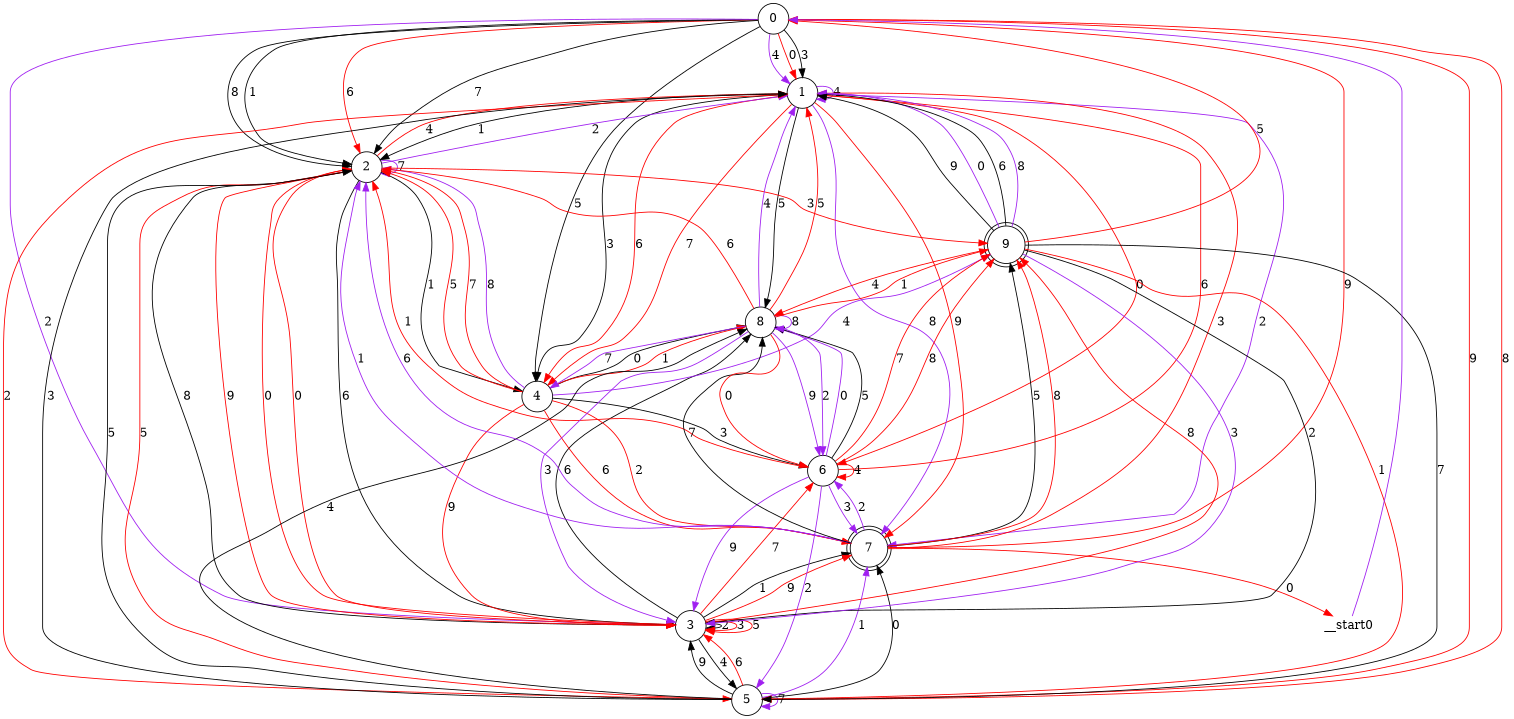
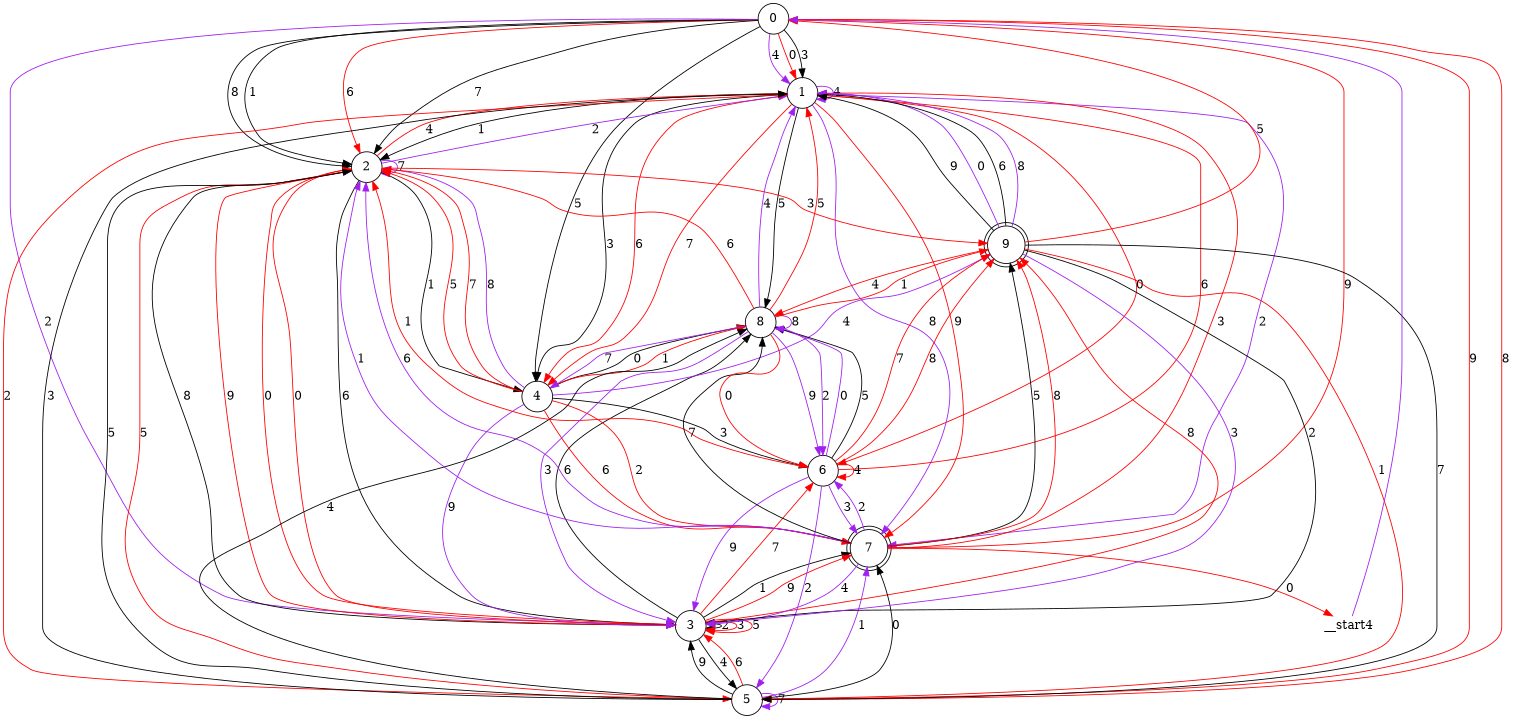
  digraph {
    node [shape=circle]
    edge [color=red]
    n1 [label=0]
    n2 [label=1]
    n3 [label=2]
    n4 [label=3]
    n5 [label=4]
    n6 [label=5]
    n7 [label=6]
    n8 [label=7 shape=doublecircle]
    n9 [label=8]
    n10 [label=9 shape=doublecircle]
-   __start0 [height=0 shape=none width=0]
+   __start0 [height=0 shape=none width=0 label=__start4]
    n1 -> n2 [label=0]
    n1 -> n2 [color=black label=3]
    n1 -> n2 [color=purple label=4]
    n1 -> n3 [color=black label=1]
    n1 -> n3 [label=6]
    n1 -> n3 [color=black label=7]
    n1 -> n3 [color=black label=8]
    n1 -> n4 [color=purple label=2]
    n1 -> n5 [color=black label=5]
    n1 -> n6 [label=9]
    n2 -> n2 [color=purple label=4]
    n2 -> n3 [color=black label=1]
    n2 -> n5 [color=black label=3]
    n2 -> n5 [label=6]
    n2 -> n5 [label=7]
    n2 -> n7 [label=0]
    n2 -> n8 [color=purple label=2]
    n2 -> n8 [color=purple label=8]
    n2 -> n8 [label=9]
    n2 -> n9 [color=black label=5]
    n3 -> n2 [color=purple label=2]
    n3 -> n2 [label=4]
    n3 -> n3 [color=purple label=7]
    n3 -> n4 [label=0]
    n3 -> n4 [color=black label=6]
    n3 -> n4 [color=black label=8]
    n3 -> n4 [label=9]
    n3 -> n5 [color=black label=1]
    n3 -> n6 [label=5]
    n3 -> n10 [label=3]
    n4 -> n3 [label=0]
    n4 -> n4 [color=black label=2]
    n4 -> n4 [label=3]
    n4 -> n4 [label=5]
    n4 -> n6 [color=black label=4]
    n4 -> n7 [label=7]
    n4 -> n8 [color=black label=1]
    n4 -> n8 [label=9]
    n4 -> n9 [color=black label=6]
    n4 -> n10 [label=8]
    n5 -> n3 [label=5]
    n5 -> n3 [label=7]
    n5 -> n3 [color=purple label=8]
-   n5 -> n4 [label=9]
+   n5 -> n4 [color=purple label=9]
    n5 -> n7 [color=black label=3]
    n5 -> n8 [label=2]
    n5 -> n8 [label=6]
    n5 -> n9 [color=black label=0]
    n5 -> n9 [label=1]
    n5 -> n10 [color=purple label=4]
    n6 -> n1 [label=8]
    n6 -> n2 [label=2]
    n6 -> n2 [color=black label=3]
    n6 -> n3 [color=black label=5]
    n6 -> n4 [label=6]
    n6 -> n4 [color=black label=9]
    n6 -> n6 [color=purple label=7]
    n6 -> n8 [color=black label=0]
    n6 -> n8 [color=purple label=1]
    n6 -> n9 [color=black label=4]
    n7 -> n2 [label=6]
    n7 -> n3 [label=1]
    n7 -> n4 [color=purple label=9]
    n7 -> n6 [color=purple label=2]
    n7 -> n7 [label=4]
    n7 -> n8 [color=purple label=3]
    n7 -> n9 [color=purple label=0]
    n7 -> n9 [color=black label=5]
    n7 -> n10 [label=7]
    n7 -> n10 [label=8]
    n8 -> n1 [label=9]
    n8 -> n2 [label=3]
    n8 -> n3 [color=purple label=1]
    n8 -> n3 [color=purple label=6]
+   n8 -> n4 [color=purple label=4]
    n8 -> n7 [color=purple label=2]
    n8 -> n9 [color=black label=7]
    n8 -> n10 [color=black label=5]
    n8 -> n10 [label=8]
    n8 -> __start0 [label=0]
    n9 -> n2 [color=purple label=4]
    n9 -> n2 [label=5]
    n9 -> n3 [label=6]
    n9 -> n4 [color=purple label=3]
    n9 -> n5 [color=purple label=7]
    n9 -> n7 [label=0]
    n9 -> n7 [color=purple label=2]
    n9 -> n7 [color=purple label=9]
    n9 -> n9 [color=purple label=8]
    n9 -> n10 [label=1]
    n10 -> n1 [label=5]
    n10 -> n2 [color=purple label=0]
    n10 -> n2 [color=black label=6]
    n10 -> n2 [color=purple label=8]
    n10 -> n2 [color=black label=9]
    n10 -> n4 [color=black label=2]
    n10 -> n4 [color=purple label=3]
    n10 -> n6 [label=1]
    n10 -> n6 [color=black label=7]
    n10 -> n9 [label=4]
    __start0 -> n1 [color=purple]
  }
